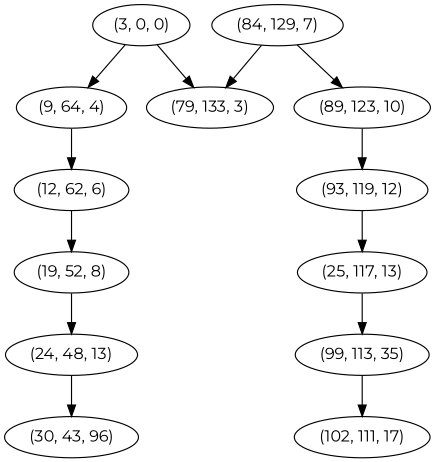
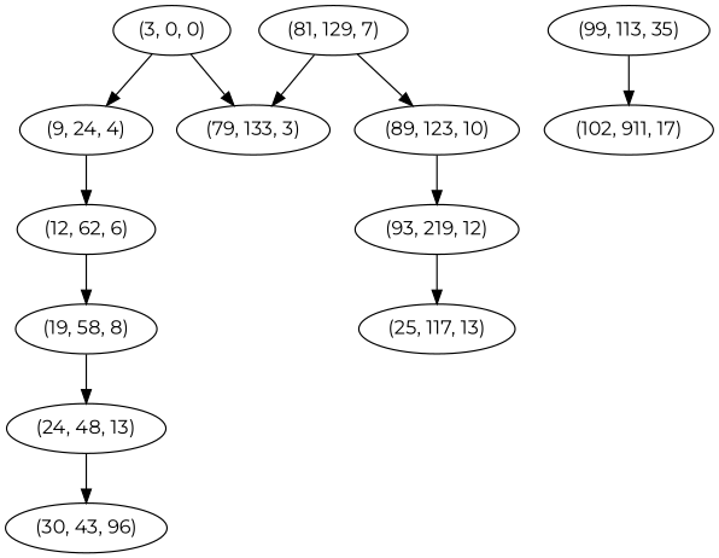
  digraph {
    fontname=Montserrat
    node [fontname=Montserrat]
    edge [fontname=Montserrat]
    n1 [label="(3, 0, 0)"]
-   "(9, 64, 4)"
+   "(9, 64, 4)" [label="(9, 24, 4)"]
    "(79, 133, 3)"
    "(12, 62, 6)"
-   "(19, 58, 8)" [label="(19, 52, 8)"]
+   "(19, 58, 8)"
    "(24, 48, 13)"
    n7 [label="(30, 43, 96)"]
-   "(84, 129, 7)"
+   "(84, 129, 7)" [label="(81, 129, 7)"]
    "(89, 123, 10)"
-   "(93, 119, 12)"
+   "(93, 119, 12)" [label="(93, 219, 12)"]
    n11 [label="(25, 117, 13)"]
    n12 [label="(99, 113, 35)"]
-   "(102, 111, 17)"
+   "(102, 111, 17)" [label="(102, 911, 17)"]
    n1 -> "(9, 64, 4)"
    n1 -> "(79, 133, 3)"
    "(9, 64, 4)" -> "(12, 62, 6)"
    "(12, 62, 6)" -> "(19, 58, 8)"
    "(19, 58, 8)" -> "(24, 48, 13)"
    "(24, 48, 13)" -> n7
    "(84, 129, 7)" -> "(79, 133, 3)"
    "(84, 129, 7)" -> "(89, 123, 10)"
    "(89, 123, 10)" -> "(93, 119, 12)"
    "(93, 119, 12)" -> n11
-   n11 -> n12
    n12 -> "(102, 111, 17)"
  }
